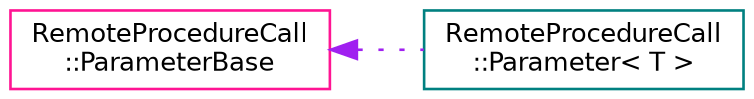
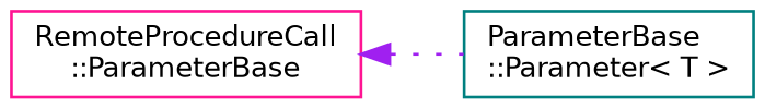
  digraph {
    rankdir=LR
    node [fillcolor=white fontname=Helvetica fontsize=10 shape=box style=filled]
    n1 [color=deeppink height=0.2 label="RemoteProcedureCall\l::ParameterBase" width=0.4]
-   n2 [color=teal height=0.2 label="RemoteProcedureCall\l::Parameter\< T \>" width=0.4]
+   n2 [color=teal height=0.2 label="ParameterBase\l::Parameter\< T \>" width=0.4]
    n1 -> n2 [color=purple dir=back fontname=Helvetica fontsize=10 labelfontname=Helvetica labelfontsize=10 style=dotted]
  }
